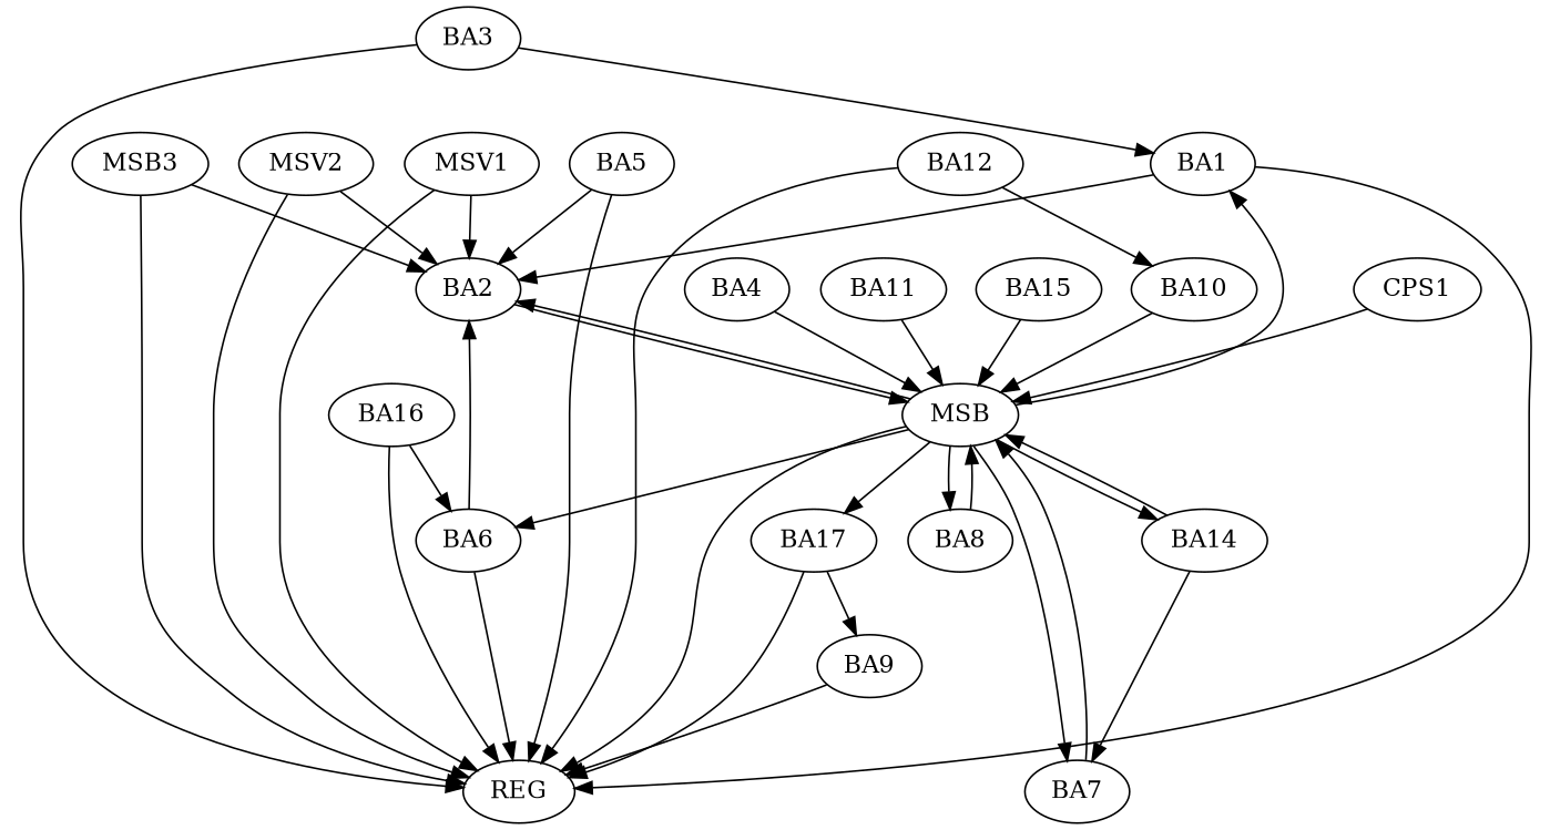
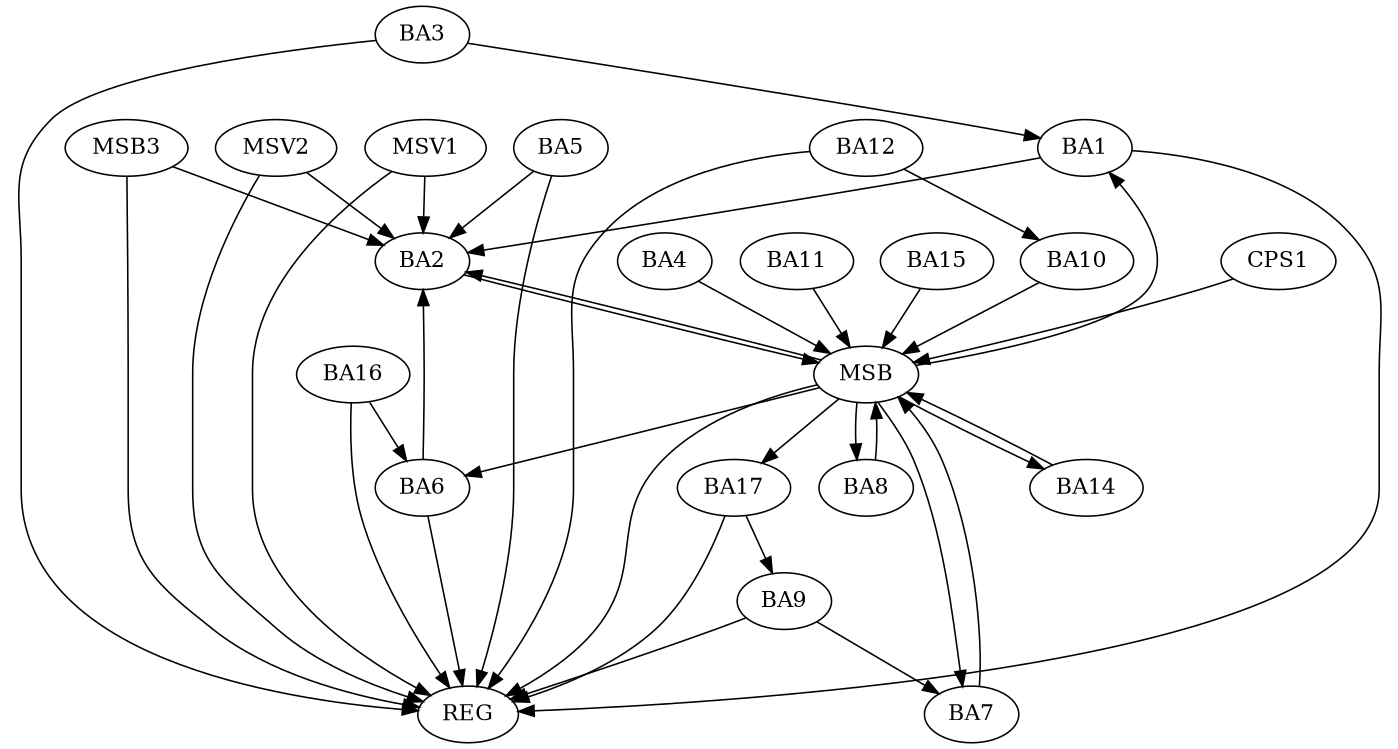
  strict digraph {
    n1 [label=BA1]
    n2 [label=BA2]
    n3 [label=REG]
    n4 [label=MSB]
    n5 [label=BA6]
    n6 [label=BA7]
    n7 [label=BA8]
    n8 [label=BA14]
    n9 [label=BA17]
    n10 [label=BA3]
    n11 [label=BA4]
    n12 [label=BA5]
    n13 [label=BA9]
    n14 [label=BA10]
    n15 [label=BA11]
    n16 [label=BA12]
    n17 [label=BA15]
    n18 [label=BA16]
    n19 [label=CPS1]
    n20 [label=MSV1]
    n21 [label=MSV2]
    n22 [label=MSB3]
    n1 -> n2
    n1 -> n3
    n2 -> n4
    n4 -> n1
    n4 -> n2
    n4 -> n3
    n4 -> n5
    n4 -> n6
    n4 -> n7
    n4 -> n8
    n4 -> n9
    n5 -> n2
    n5 -> n3
    n6 -> n4
    n7 -> n4
    n8 -> n4
    n9 -> n3
    n9 -> n13
    n10 -> n1
    n10 -> n3
    n11 -> n4
    n12 -> n2
    n12 -> n3
    n13 -> n3
-   n8 -> n6
+   n13 -> n6
    n14 -> n4
    n15 -> n4
    n16 -> n3
    n16 -> n14
    n17 -> n4
    n18 -> n3
    n18 -> n5
    n19 -> n4
    n20 -> n2
    n20 -> n3
    n21 -> n2
    n21 -> n3
    n22 -> n2
    n22 -> n3
  }
